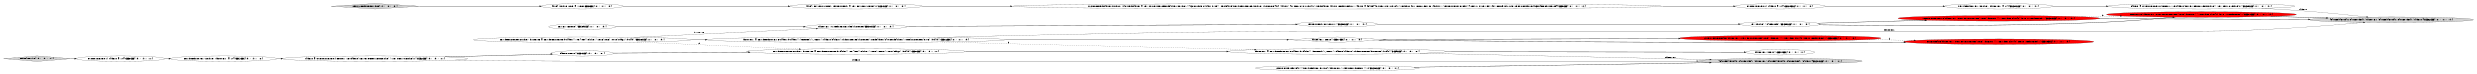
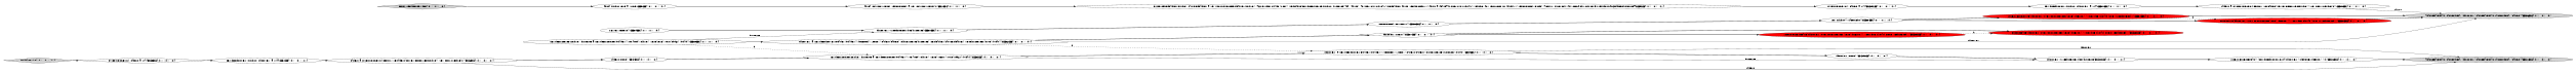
  digraph {
    fontname="DejaVu Sans Mono"
    rankdir=LR
    node [fillcolor=white fontname="DejaVu Sans Mono" shape=ellipse style=filled]
    edge [fontname="DejaVu Sans Mono" style=bold]
    n1 [label="ServiceDiscovery<String> discovery = null@@@4@@@['0', '0', '1']"]
    n2 [label="client = CuratorFrameworkFactory.newClient(server.getConnectString(),new RetryOneTime(1))@@@6@@@['0', '0', '1']"]
    n3 [fillcolor=lightgray label="{CloseableUtils.closeQuietly(discovery)CloseableUtils.closeQuietly(client)}@@@14@@@['0', '0', '1']"]
    n4 [label="client.start()@@@7@@@['0', '0', '1']"]
    n5 [label="ServiceInstance<String> instance = ServiceInstance.builder().payload(\"thing\").name(\"test\").port(10064).build()@@@8@@@['0', '0', '1']"]
    n6 [label="discovery = ServiceDiscoveryBuilder.builder().basePath(\"/test\").client(client).thisInstance(instance).build()@@@9@@@['0', '0', '1']"]
+   n7 [label="discovery.unregisterService(instance)@@@11@@@['0', '0', '1']"]
    n8 [label="discovery.start()@@@10@@@['0', '0', '1']"]
    n9 [label="Assert.assertEquals(((ServiceDiscoveryImpl)discovery).debugServicesQty(),0)@@@12@@@['0', '0', '1']"]
    n10 [label="ServiceInstance<String> instance = ServiceInstance.builder().payload(\"thing\").name(name).port(10064).build()@@@25@@@['1', '1', '0']"]
    n11 [label="discovery.unregisterService(instance)@@@31@@@['1', '1', '0']"]
    n12 [label="discovery = ServiceDiscoveryBuilder.builder().basePath(\"/test\").client(client).thisInstance(instance).serializer(slowSerializer).watchInstances(true).build()@@@26@@@['1', '1', '0']"]
    n13 [label="InstanceSerializer<String> slowSerializer = new JsonInstanceSerializer<String>(){@Override public byte(( serialize(ServiceInstance<String> instance){if (first) {System.out.println(\"Serializer first registration.\")first = false}{System.out.println(\"Waiting for reconnect to finish.\")restartLatch.await()}return super.edu.fdu.CPPDG.tinypdg.pe.ExpressionInfo@11facacinstance}}@@@5@@@['1', '1', '0']"]
    n14 [label="CuratorFramework client = null@@@20@@@['1', '1', '0']"]
    n15 [label="ServiceDiscovery<String> discovery = null@@@21@@@['1', '1', '0']"]
-   n16 [label="CuratorFramework client = null@@@3@@@['0', '0', '1']"]
+   n16 [label="CuratorFramework client = null@@@3@@@['0', '0', '1']" shape=diamond]
    n17 [label="final String name = \"name\"@@@3@@@['1', '1', '0']"]
    n18 [label="final CountDownLatch restartLatch = new CountDownLatch(1)@@@4@@@['1', '1', '0']"]
    n19 [label="server.restart()@@@30@@@['1', '1', '0']"]
    n20 [label="restartLatch.countDown()@@@32@@@['1', '1', '0']"]
    n21 [label="client = CuratorFrameworkFactory.newClient(server.getConnectString(),new RetryOneTime(1))@@@23@@@['1', '1', '0']"]
    n22 [fillcolor=red label="Assert.assertFalse(discovery.queryForInstances(name).isEmpty(),\"Service should start registered.\")@@@28@@@['1', '0', '0']"]
    n23 [fillcolor=red label="assertFalse(discovery.queryForInstances(name).isEmpty(),\"Service should start registered.\")@@@28@@@['0', '1', '0']"]
    n24 [label="new Timing().sleepABit()@@@33@@@['1', '1', '0']"]
    n25 [fillcolor=lightgray label="testUnregisterService['0', '1', '0']" shape=diamond]
    n26 [label="discovery.start()@@@27@@@['1', '1', '0']" shape=diamond]
    n27 [fillcolor=red label="Assert.assertTrue(discovery.queryForInstances(name).isEmpty(),\"Service should have unregistered.\")@@@34@@@['1', '0', '0']"]
    n28 [fillcolor=red label="assertTrue(discovery.queryForInstances(name).isEmpty(),\"Service should have unregistered.\")@@@34@@@['0', '1', '0']"]
    n29 [fillcolor=lightgray label="{CloseableUtils.closeQuietly(discovery)CloseableUtils.closeQuietly(client)}@@@36@@@['1', '1', '0']"]
    n30 [fillcolor=lightgray label="testCleaning['0', '0', '1']" shape=diamond]
    n1 -> n2
    n2 -> n3 [label=client style=solid]
    n2 -> n4
    n4 -> n5
    n5 -> n6
+   n5 -> n7 [label=instance style=solid]
    n6 -> n3 [label=discovery style=solid]
    n6 -> n8
+   n7 -> n9
+   n8 -> n7
    n9 -> n3
    n10 -> n5 [label=0 style=dashed]
    n10 -> n11 [label=instance style=solid]
    n10 -> n12
    n11 -> n20
    n12 -> n6 [label=0 style=dashed]
    n12 -> n26
    n12 -> n29 [label=discovery style=solid]
    n13 -> n14
    n14 -> n15
    n15 -> n21
    n16 -> n1
    n17 -> n18
    n18 -> n13
    n19 -> n11
    n20 -> n24
    n21 -> n29 [label=client style=solid]
    n22 -> n23 [label=0 style=dashed]
    n24 -> n27
    n24 -> n28
    n25 -> n17
    n26 -> n22
    n26 -> n23
    n27 -> n28 [label=0 style=dashed]
    n27 -> n29
    n28 -> n29
    n30 -> n16
  }
